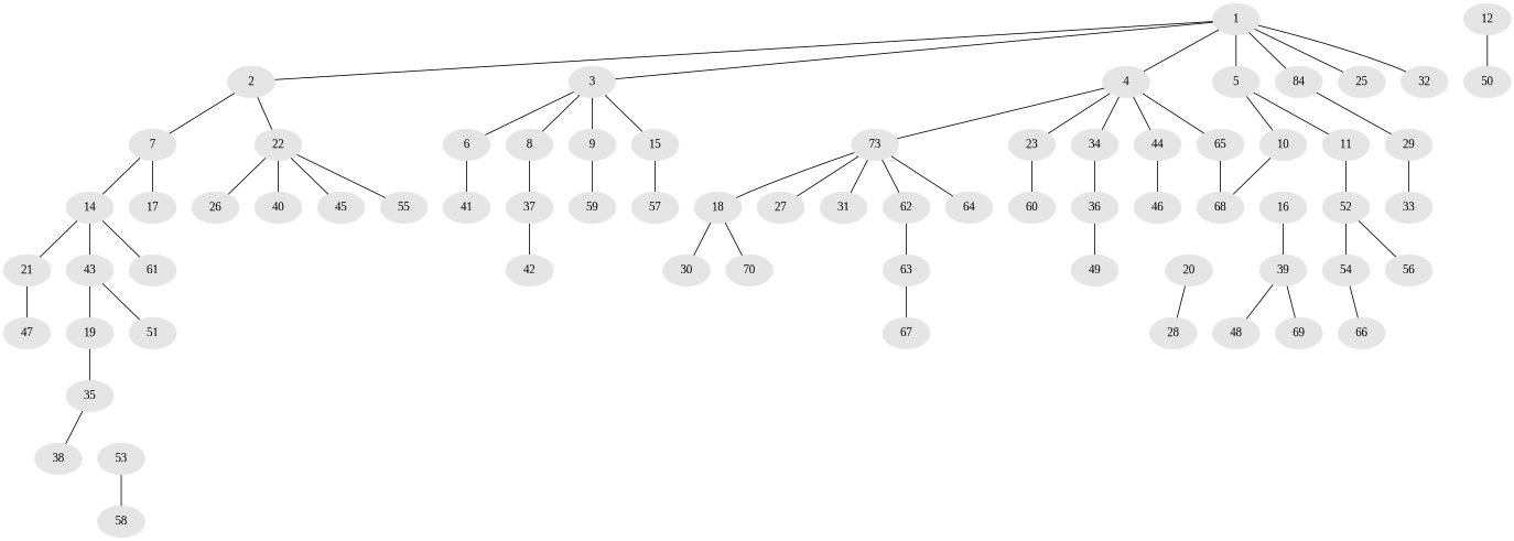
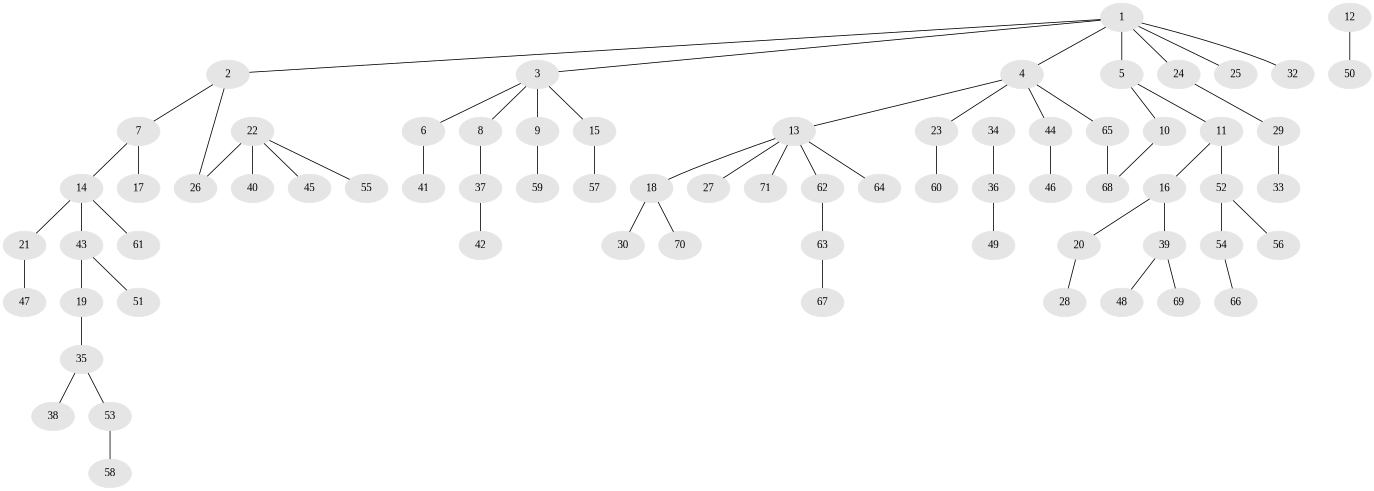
  graph {
    fontname="Liberation Serif"
    node [color=gray90 fontname="Liberation Serif" style=filled]
    edge [fontname="Liberation Serif"]
    1
    2
    3
    4
    5
-   24 [label=84]
+   24
    25
    32
    7
    22
    6
    8
    9
    15
-   13 [label=73]
+   13
    23
    34
    44
    65
    10
    11
    29
    14
    17
    26
    40
    45
    55
    41
    37
    59
    57
    18
    27
-   31
+   31 [label=71]
    62
    64
    60
    36
    46
    68
    16
    52
    21
    43
    61
    42
    12
    50
    20
    39
    54
    56
    30
    70
    63
    19
    35
    47
    51
    28
    48
    69
    38
    53
    33
    49
    58
    66
    67
    1 -- 2
    1 -- 3
    1 -- 4
    1 -- 5
    1 -- 24
    1 -- 25
    1 -- 32
    2 -- 7
-   2 -- 22
+   2 -- 26
    3 -- 6
    3 -- 8
    3 -- 9
    3 -- 15
    4 -- 13
    4 -- 23
-   4 -- 34
    4 -- 44
    4 -- 65
    5 -- 10
    5 -- 11
    24 -- 29
    7 -- 14
    7 -- 17
    22 -- 26
    22 -- 40
    22 -- 45
    22 -- 55
    6 -- 41
    8 -- 37
    9 -- 59
    15 -- 57
    13 -- 18
    13 -- 27
    13 -- 31
    13 -- 62
    13 -- 64
    23 -- 60
    34 -- 36
    44 -- 46
    65 -- 68
    10 -- 68
+   11 -- 16
    11 -- 52
    29 -- 33
    14 -- 21
    14 -- 43
    14 -- 61
    37 -- 42
    18 -- 30
    18 -- 70
    62 -- 63
    36 -- 49
+   16 -- 20
    16 -- 39
    52 -- 54
    52 -- 56
    21 -- 47
    43 -- 19
    43 -- 51
    12 -- 50
    20 -- 28
    39 -- 48
    39 -- 69
    54 -- 66
    63 -- 67
    19 -- 35
    35 -- 38
+   35 -- 53
    53 -- 58
  }
